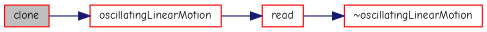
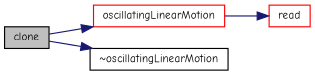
  digraph {
    fontname="Comic Neue"
    rankdir=LR
    node [color=black fontname="Comic Neue" fontsize=10 shape=record]
    edge [color=midnightblue fontname="Comic Neue" fontsize=10 labelfontname=Helvetica labelfontsize=10 style=solid]
-   n1 [color=red fillcolor=grey75 fontcolor=black height=0.2 label=clone style=filled width=0.4]
+   n1 [fillcolor=grey75 fontcolor=black height=0.2 label=clone style=filled width=0.4]
    n2 [color=red height=0.2 label=oscillatingLinearMotion width=0.4]
-   n3 [color=red height=0.2 label="~oscillatingLinearMotion" width=0.4]
+   n3 [height=0.2 label="~oscillatingLinearMotion" width=0.4]
    n4 [color=red height=0.2 label=read width=0.4]
    n1 -> n2
-   n4 -> n3
+   n1 -> n3
    n2 -> n4
  }
